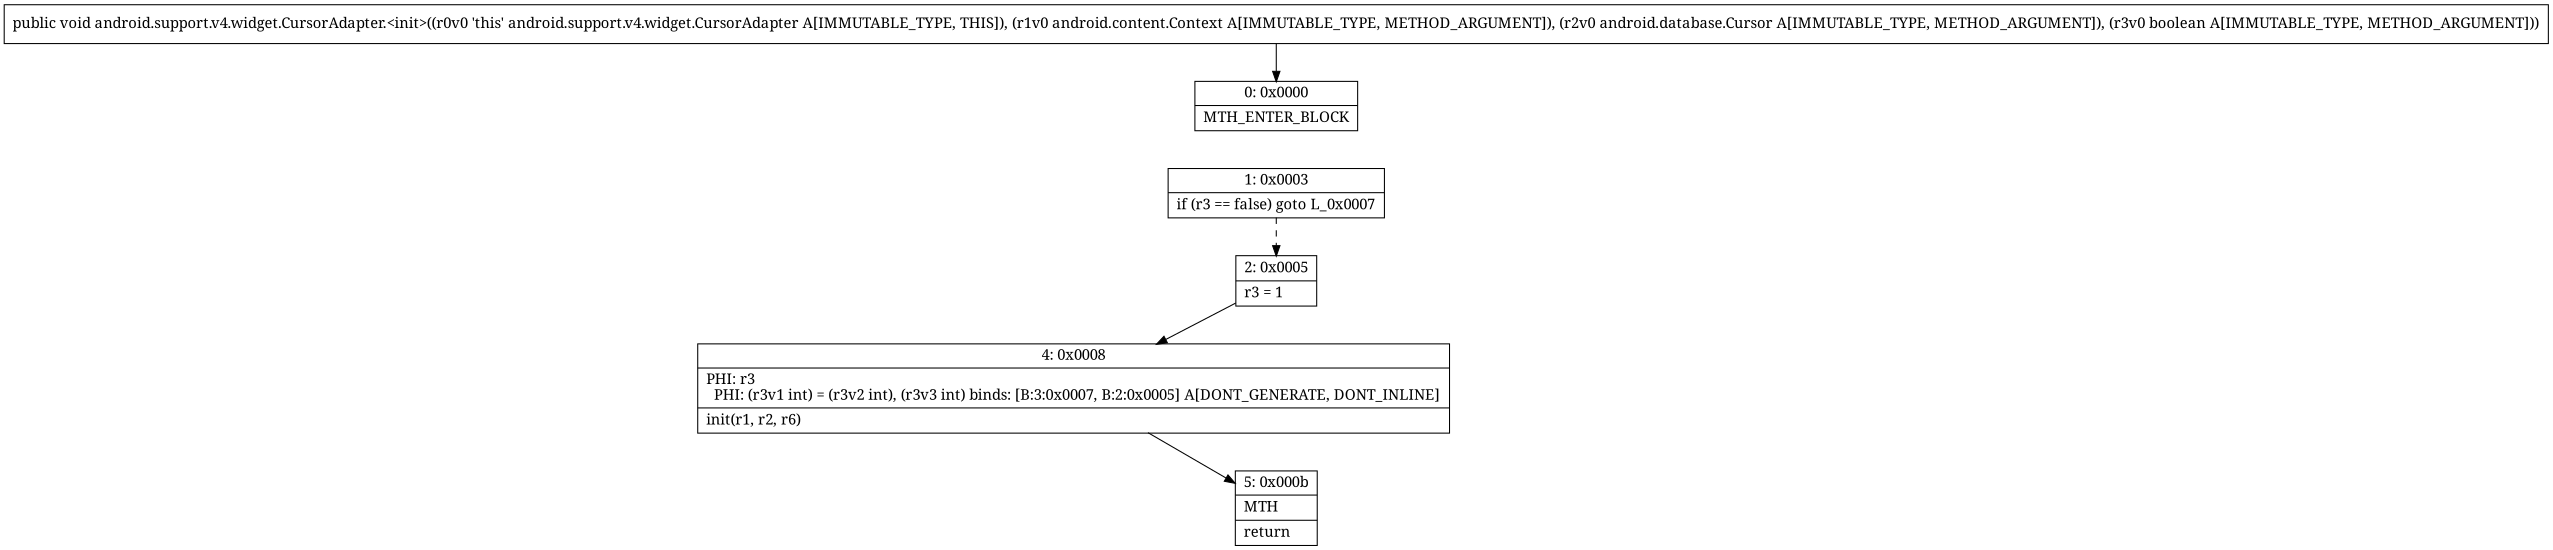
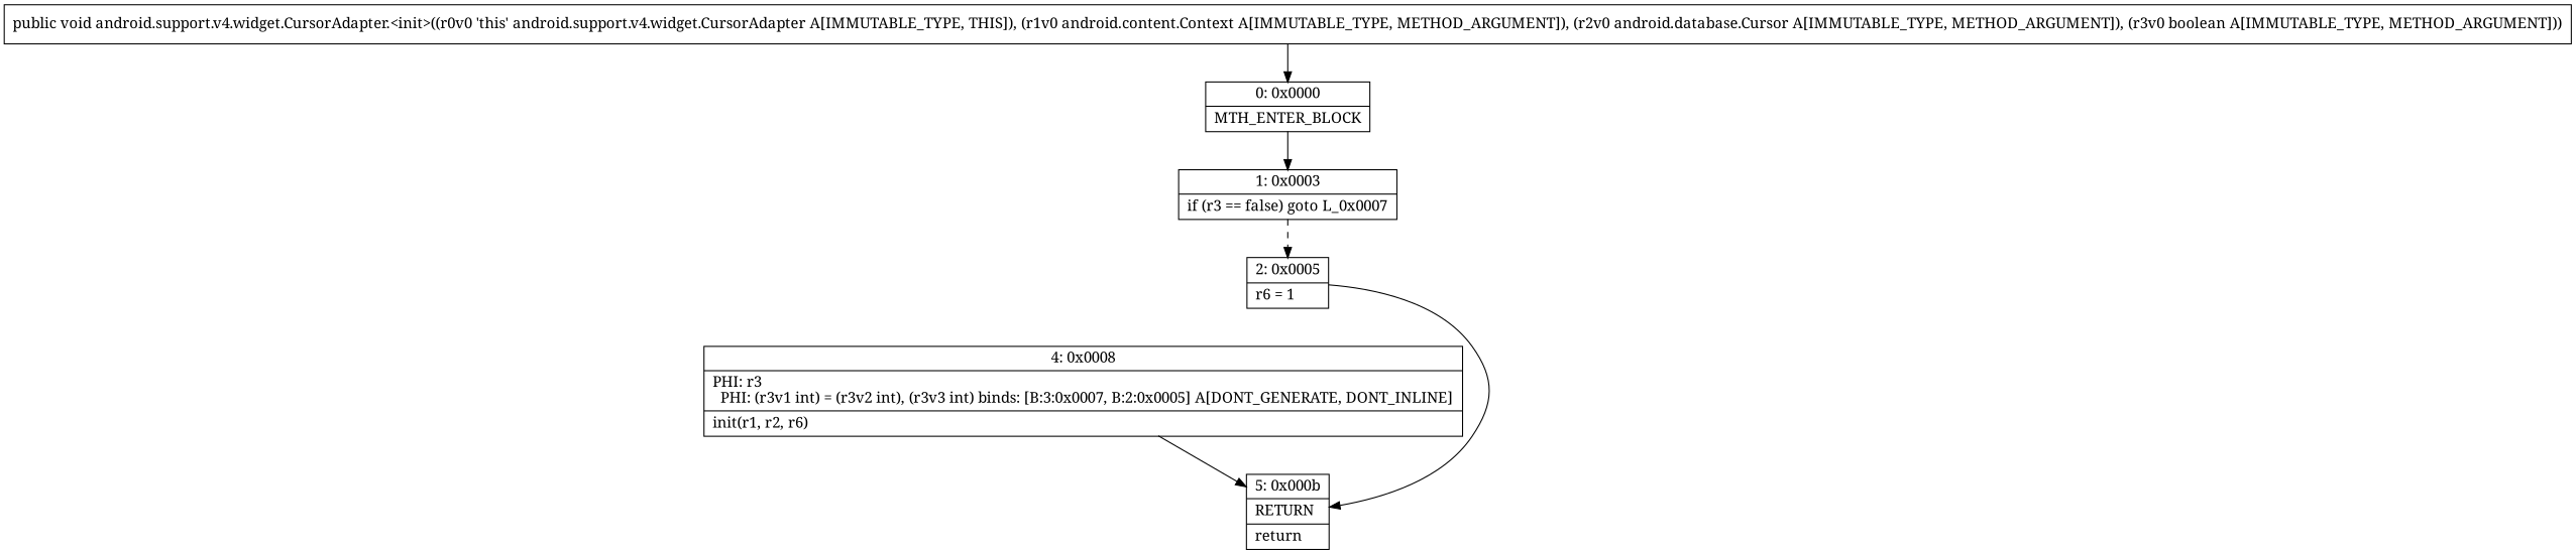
  digraph {
    fontname="Noto Serif"
    node [fontname="Noto Serif" shape=record]
    edge [fontname="Noto Serif"]
    n1 [label="{0\:\ 0x0000|MTH_ENTER_BLOCK\l}"]
    n2 [label="{1\:\ 0x0003|if (r3 == false) goto L_0x0007\l}"]
-   n3 [label="{2\:\ 0x0005|r3 = 1\l}"]
+   n3 [label="{2\:\ 0x0005|r6 = 1\l}"]
    n4 [label="{4\:\ 0x0008|PHI: r3 \l  PHI: (r3v1 int) = (r3v2 int), (r3v3 int) binds: [B:3:0x0007, B:2:0x0005] A[DONT_GENERATE, DONT_INLINE]\l|init(r1, r2, r6)\l}"]
-   n5 [label="{5\:\ 0x000b|MTH\l|return\l}"]
+   n5 [label="{5\:\ 0x000b|RETURN\l|return\l}"]
    n6 [label="{public void android.support.v4.widget.CursorAdapter.\<init\>((r0v0 'this' android.support.v4.widget.CursorAdapter A[IMMUTABLE_TYPE, THIS]), (r1v0 android.content.Context A[IMMUTABLE_TYPE, METHOD_ARGUMENT]), (r2v0 android.database.Cursor A[IMMUTABLE_TYPE, METHOD_ARGUMENT]), (r3v0 boolean A[IMMUTABLE_TYPE, METHOD_ARGUMENT])) }"]
+   n1 -> n2
    n2 -> n3 [style=dashed]
-   n3 -> n4
+   n3 -> n5
    n4 -> n5
    n6 -> n1
  }
